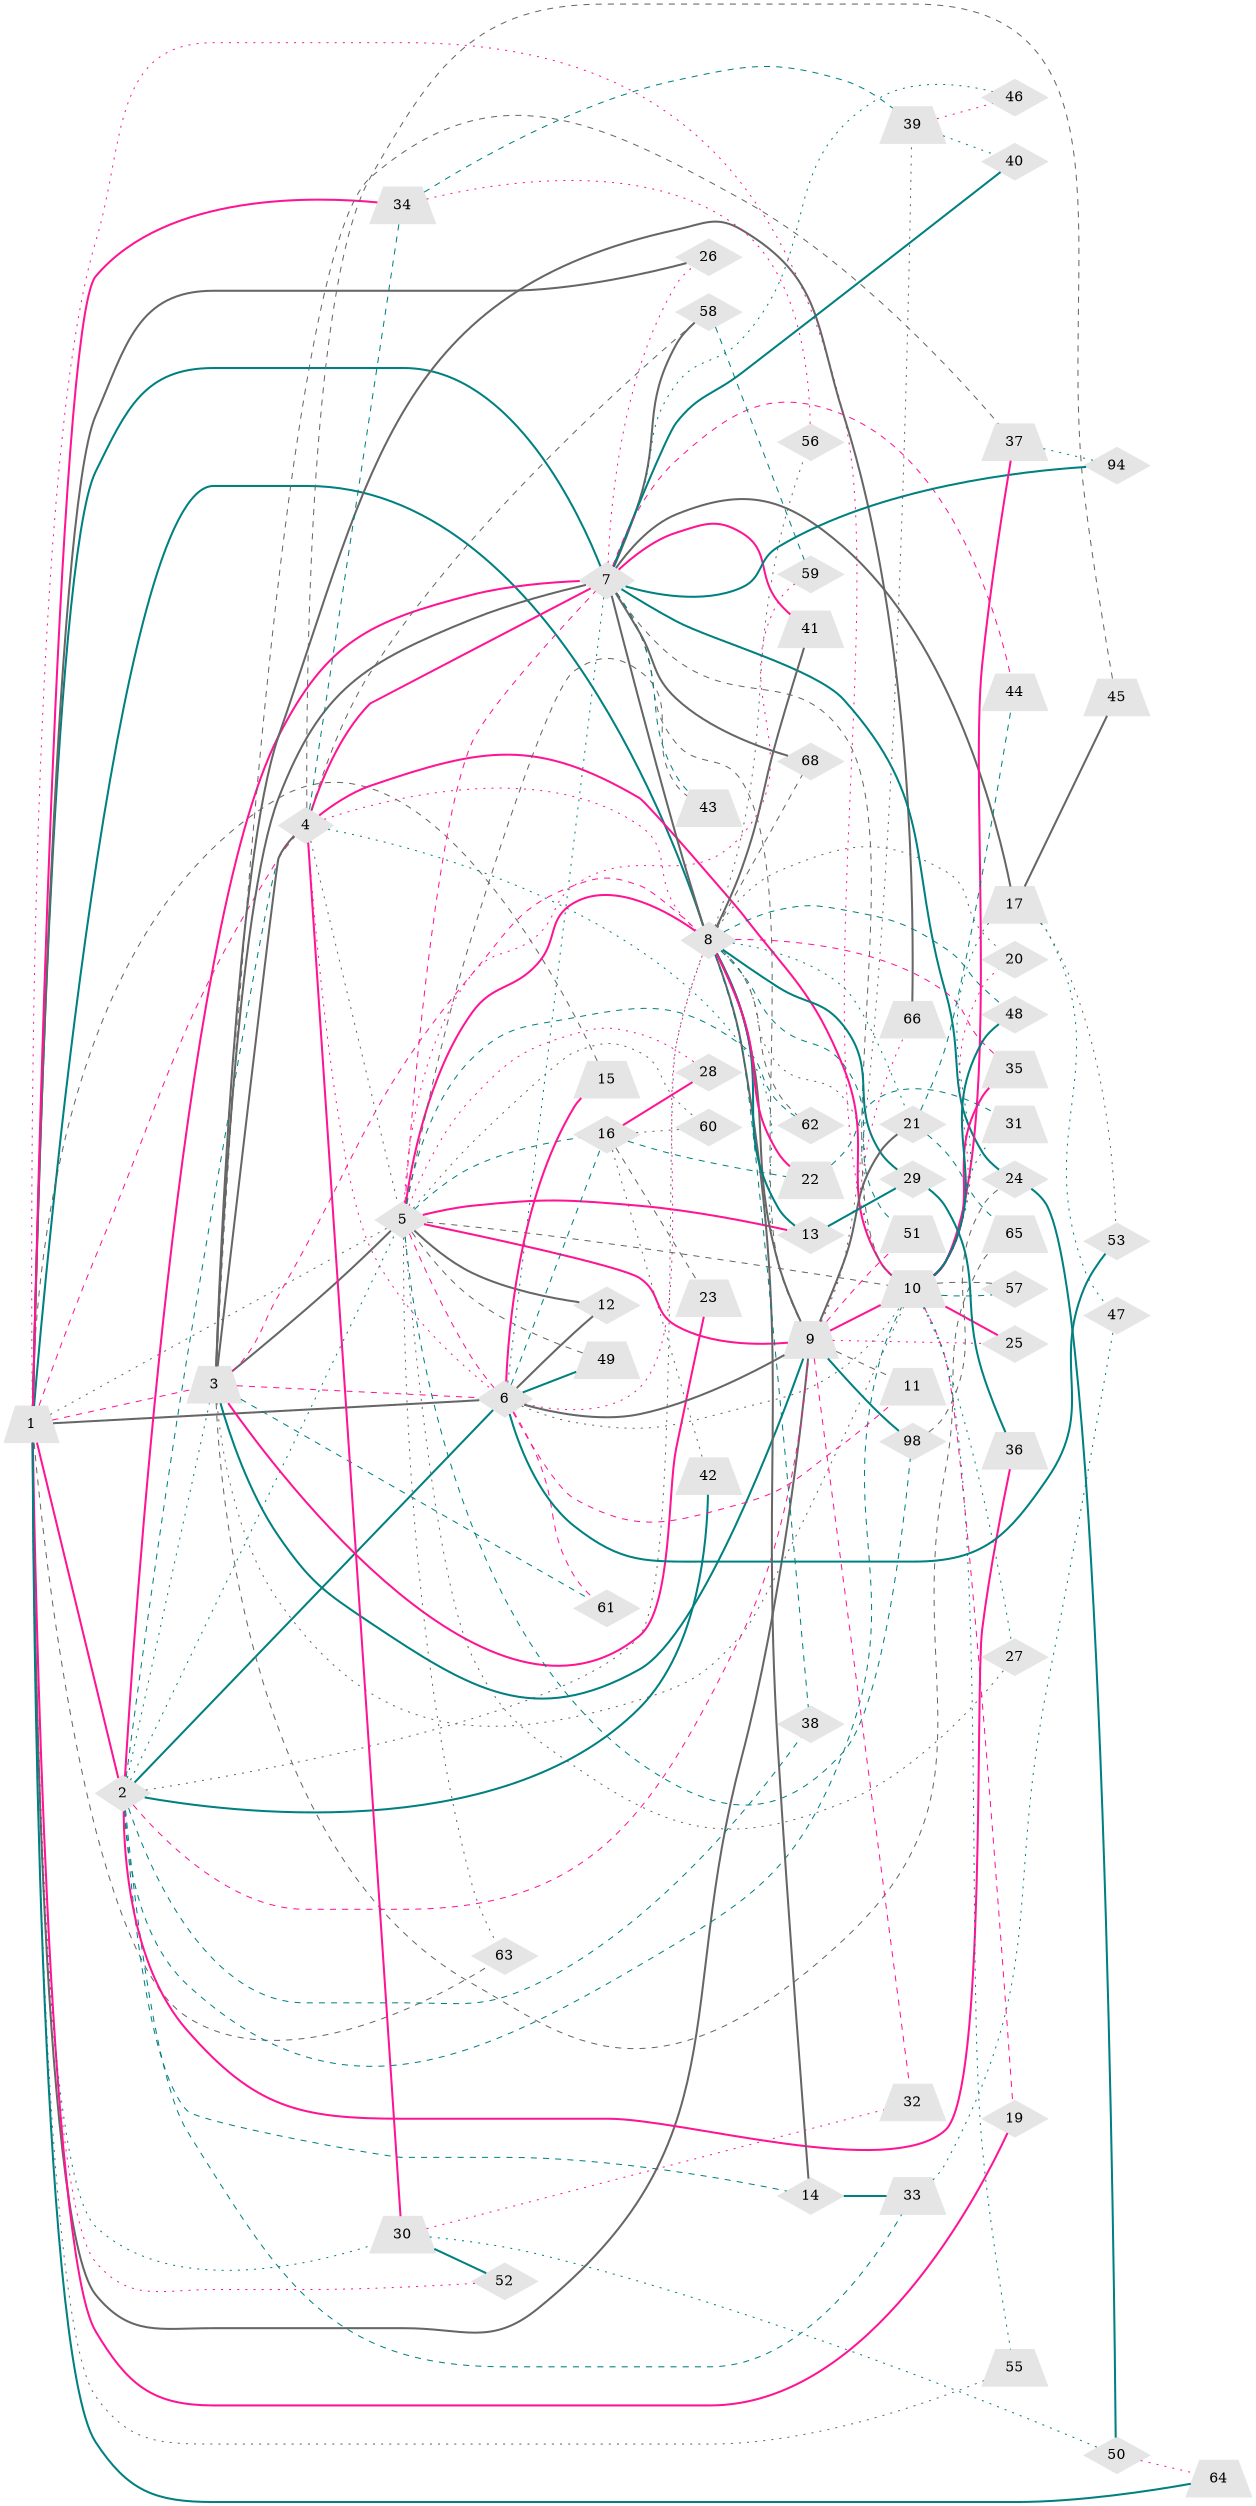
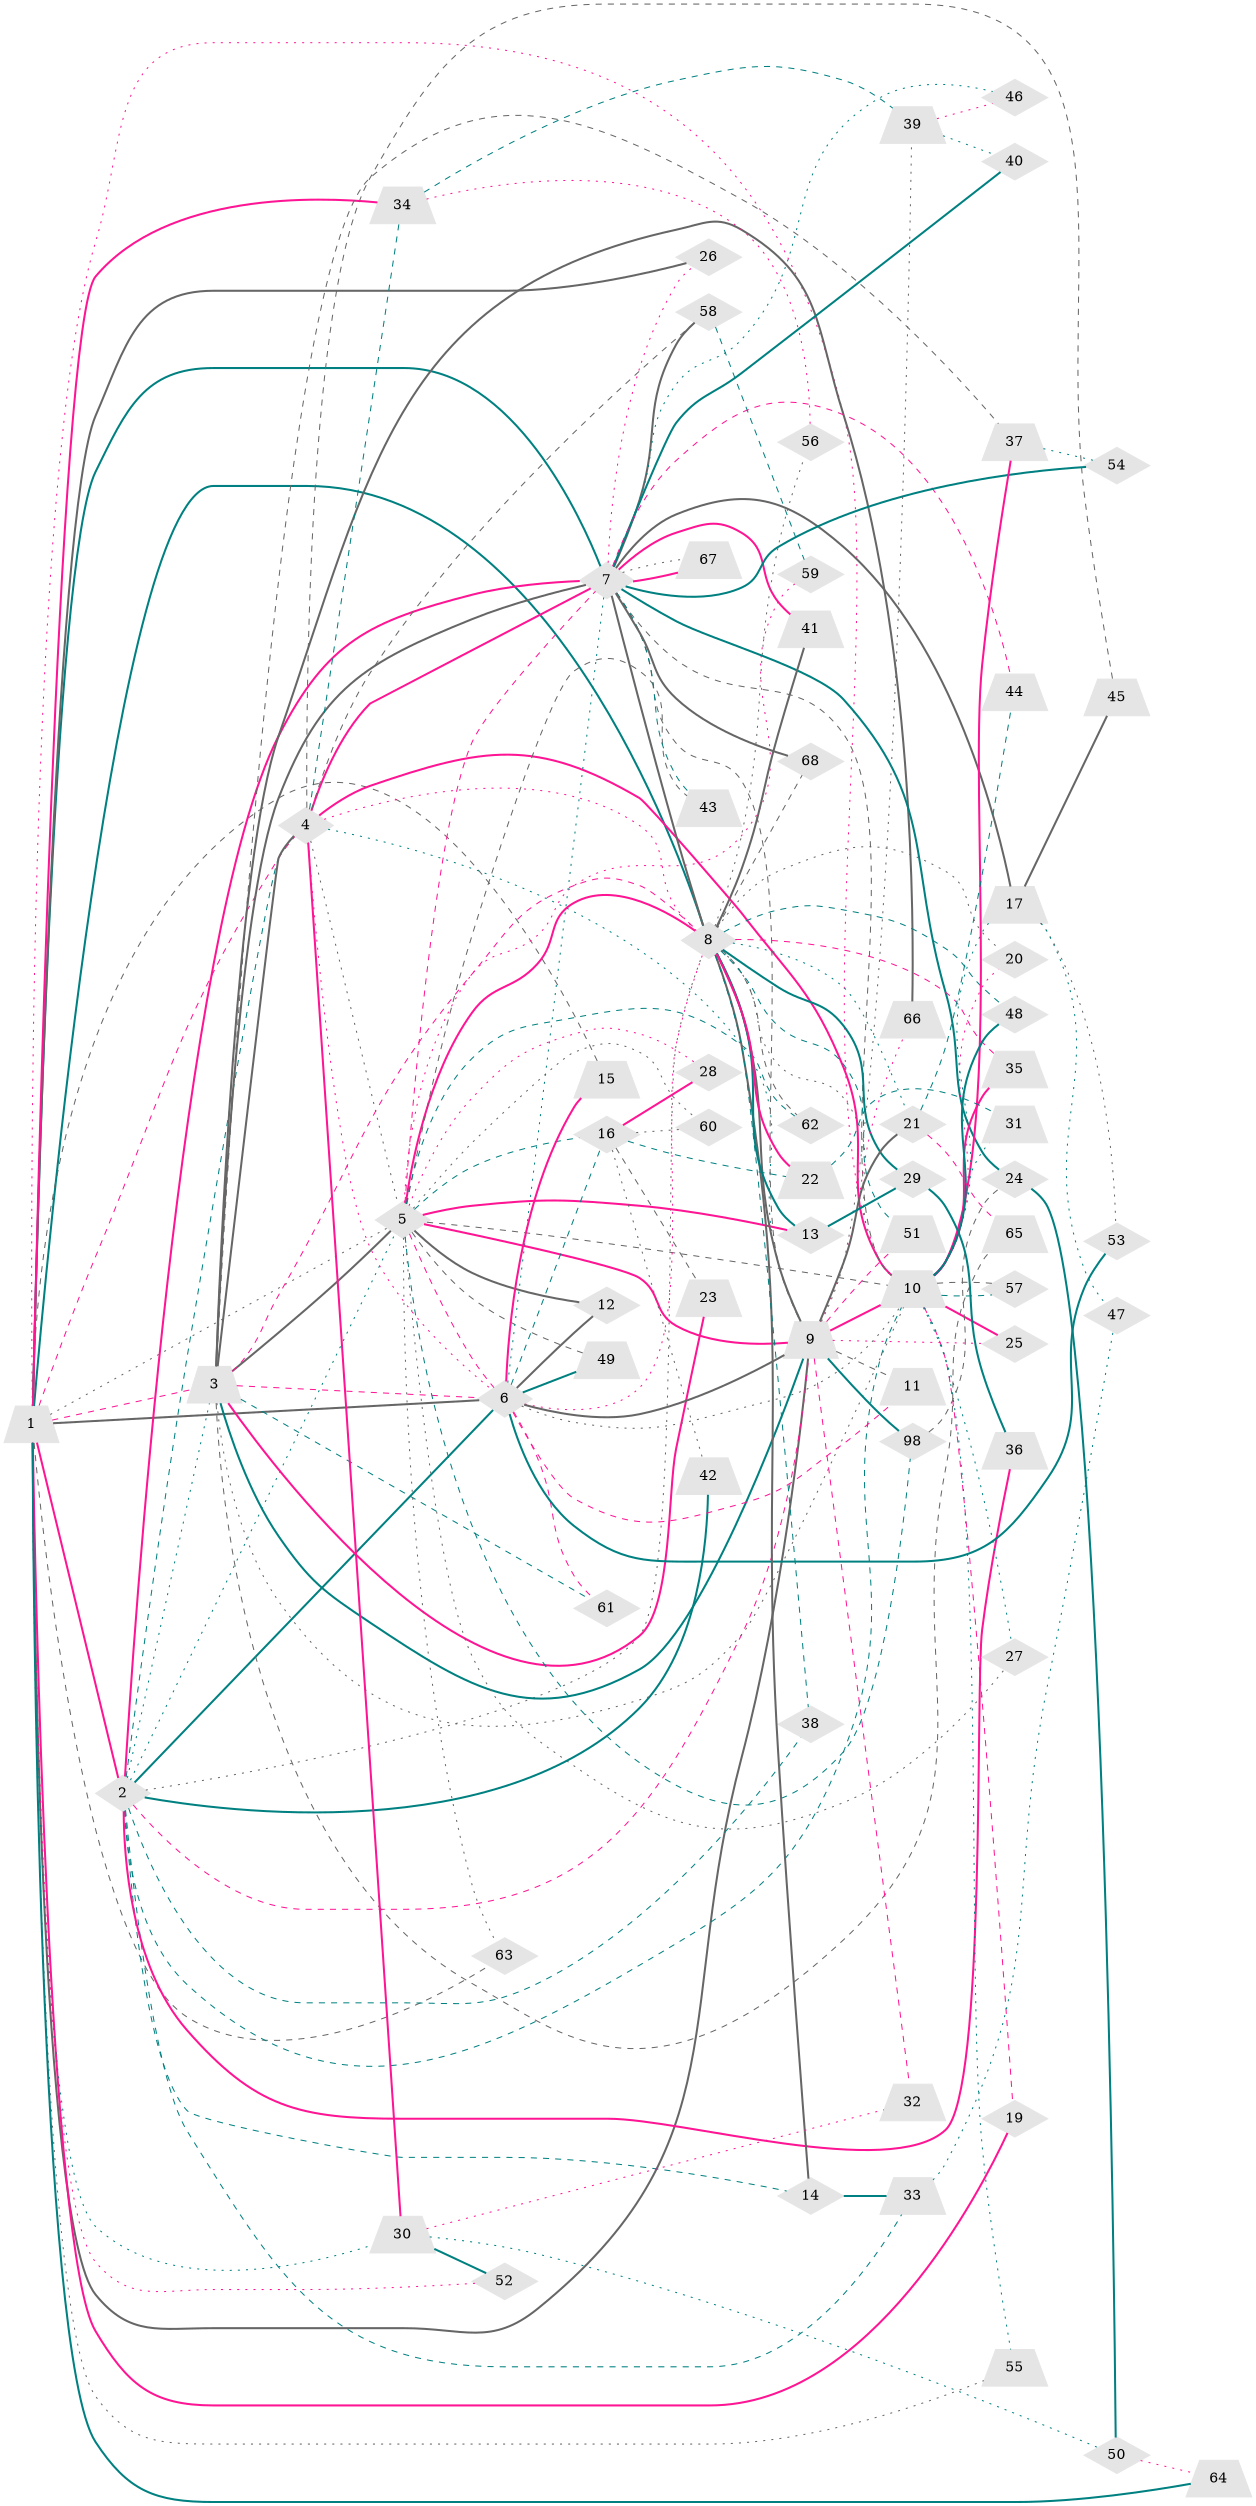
  graph {
    rankdir=LR
    node [color=gray90 shape=diamond style=filled]
    edge [color=teal style=bold]
    1 [shape=trapezium]
    2
    3 [shape=trapezium]
    4
    5
    6
    7
    8
    9 [shape=trapezium]
    10 [shape=trapezium]
    15 [shape=trapezium]
    19
    26
    30 [shape=trapezium]
    34 [shape=trapezium]
    52
    55 [shape=trapezium]
    63
    64 [shape=trapezium]
    14
    33 [shape=trapezium]
    36 [shape=trapezium]
    38
    42 [shape=trapezium]
    23 [shape=trapezium]
    37 [shape=trapezium]
    61
    65 [shape=trapezium]
    66 [shape=trapezium]
    45 [shape=trapezium]
    58
    12
    13
    16
    n35 [label=98]
    27
    28
    43 [shape=trapezium]
    49 [shape=trapezium]
    59
    60
    62
    11 [shape=trapezium]
    53
    17 [shape=trapezium]
    24
    40
    41 [shape=trapezium]
    44 [shape=trapezium]
    46
-   54 [label=94]
+   54
+   67 [shape=trapezium]
    68
    20
    21
    22 [shape=trapezium]
    29
    35 [shape=trapezium]
    48
    51 [shape=trapezium]
    56
    25
    32 [shape=trapezium]
    39 [shape=trapezium]
    31 [shape=trapezium]
    57
    50
    47
    1 -- 2 [color=deeppink]
    1 -- 3 [color=deeppink style=dashed]
    1 -- 4 [color=deeppink style=dashed]
    1 -- 5 [color=gray40 style=dotted]
    1 -- 6 [color=gray40]
    1 -- 7
    1 -- 8
    1 -- 9 [color=gray40]
    1 -- 10 [color=deeppink style=dotted]
    1 -- 15 [color=gray40 style=dashed]
    1 -- 19 [color=deeppink]
    1 -- 26 [color=gray40]
    1 -- 30 [style=dotted]
    1 -- 34 [color=deeppink]
    1 -- 52 [color=deeppink style=dotted]
    1 -- 55 [color=gray40 style=dotted]
    1 -- 63 [color=gray40 style=dashed]
    1 -- 64
    2 -- 3 [style=dotted]
    2 -- 4 [style=dashed]
    2 -- 5 [style=dotted]
    2 -- 6
    2 -- 7 [color=deeppink]
    2 -- 8 [color=gray40 style=dotted]
    2 -- 9 [color=deeppink style=dashed]
    2 -- 10 [style=dashed]
    2 -- 14 [style=dashed]
    2 -- 33 [style=dashed]
    2 -- 36 [color=deeppink]
    2 -- 38 [style=dashed]
    2 -- 42
    3 -- 4 [color=gray40]
    3 -- 5 [color=gray40]
    3 -- 6 [color=deeppink style=dashed]
    3 -- 7 [color=gray40]
    3 -- 8 [color=deeppink style=dashed]
    3 -- 9
    3 -- 10 [color=gray40 style=dotted]
    3 -- 23 [color=deeppink]
    3 -- 37 [color=gray40 style=dashed]
    3 -- 61 [style=dashed]
    3 -- 65 [color=gray40 style=dashed]
    3 -- 66 [color=gray40]
    4 -- 5 [color=gray40 style=dotted]
    4 -- 6 [color=deeppink style=dotted]
    4 -- 7 [color=deeppink]
    4 -- 8 [color=deeppink style=dotted]
    4 -- 9 [style=dotted]
    4 -- 10 [color=deeppink]
    4 -- 30 [color=deeppink]
    4 -- 34 [style=dashed]
    4 -- 45 [color=gray40 style=dashed]
    4 -- 58 [color=gray40 style=dashed]
    5 -- 6 [color=deeppink style=dashed]
    5 -- 7 [color=deeppink style=dashed]
    5 -- 8 [color=deeppink]
    5 -- 9 [color=deeppink]
    5 -- 10 [color=gray40 style=dashed]
    5 -- 63 [color=gray40 style=dotted]
    5 -- 12 [color=gray40]
    5 -- 13 [color=deeppink]
    5 -- 16 [style=dashed]
    5 -- n35 [style=dashed]
    5 -- 27 [color=gray40 style=dotted]
    5 -- 28 [color=deeppink style=dotted]
    5 -- 43 [color=gray40 style=dashed]
    5 -- 49 [color=gray40 style=dashed]
    5 -- 59 [color=deeppink style=dotted]
    5 -- 60 [color=gray40 style=dotted]
    5 -- 62 [style=dashed]
    6 -- 7 [style=dotted]
    6 -- 8 [color=deeppink style=dotted]
    6 -- 9 [color=gray40]
    6 -- 10 [color=gray40 style=dotted]
    6 -- 15 [color=deeppink]
    6 -- 61 [color=deeppink style=dashed]
    6 -- 12 [color=gray40]
    6 -- 16 [style=dashed]
    6 -- 49
    6 -- 11 [color=deeppink style=dashed]
    6 -- 53
    7 -- 8 [color=gray40]
    7 -- 9 [color=gray40 style=dashed]
    7 -- 10 [color=gray40 style=dashed]
    7 -- 26 [color=deeppink style=dotted]
    7 -- 58 [color=gray40]
    7 -- 43 [style=dashed]
    7 -- 17 [color=gray40]
    7 -- 24
    7 -- 40
    7 -- 41 [color=deeppink]
    7 -- 44 [color=deeppink style=dashed]
    7 -- 46 [style=dotted]
    7 -- 54
+   7 -- 67 [color=deeppink]
+   7 -- 67 [color=gray40 style=dotted]
    7 -- 68 [color=gray40]
    8 -- 9 [color=gray40]
    8 -- 10 [color=gray40 style=dotted]
    8 -- 14 [color=gray40]
    8 -- 38 [style=dashed]
    8 -- 13
    8 -- 62 [color=gray40 style=dashed]
    8 -- 41 [color=gray40]
    8 -- 68 [color=gray40 style=dashed]
    8 -- 20 [color=gray40 style=dotted]
    8 -- 21 [style=dotted]
    8 -- 22 [color=deeppink]
    8 -- 29
    8 -- 35 [color=deeppink style=dashed]
    8 -- 48 [style=dashed]
    8 -- 51 [style=dashed]
    8 -- 56 [color=gray40 style=dotted]
    9 -- 10 [color=deeppink]
    9 -- 66 [color=deeppink style=dotted]
    9 -- n35
    9 -- 11 [color=gray40 style=dashed]
    9 -- 21 [color=gray40]
    9 -- 51 [color=deeppink style=dashed]
    9 -- 25 [color=deeppink style=dotted]
    9 -- 32 [color=deeppink style=dashed]
    9 -- 39 [color=gray40 style=dotted]
    10 -- 19 [color=deeppink style=dashed]
    10 -- 55 [style=dotted]
    10 -- 37 [color=deeppink]
    10 -- 27 [style=dotted]
    10 -- 17 [style=dotted]
    10 -- 20 [color=deeppink style=dotted]
    10 -- 35 [color=deeppink]
    10 -- 48
    10 -- 25 [color=deeppink]
    10 -- 31 [style=dotted]
    10 -- 57 [style=dashed]
    10 -- 57 [color=gray40 style=dashed]
    30 -- 52
    30 -- 32 [color=deeppink style=dotted]
    30 -- 50 [style=dotted]
    34 -- 56 [color=deeppink style=dotted]
    34 -- 39 [style=dashed]
    14 -- 33
    33 -- 47 [style=dotted]
    37 -- 54 [style=dotted]
    58 -- 59 [style=dashed]
    13 -- 29
    16 -- 42 [color=gray40 style=dotted]
    16 -- 23 [color=gray40 style=dashed]
    16 -- 28 [color=deeppink]
    16 -- 60 [color=gray40 style=dotted]
    16 -- 22 [style=dashed]
    n35 -- 24 [color=gray40 style=dashed]
    17 -- 45 [color=gray40]
    17 -- 53 [color=gray40 style=dotted]
    17 -- 47 [style=dotted]
    24 -- 50
-   21 -- 65 [style=dashed]
+   21 -- 65 [color=deeppink style=dashed]
    21 -- 44 [style=dashed]
    22 -- 31 [style=dashed]
    29 -- 36
    39 -- 40 [style=dotted]
    39 -- 46 [color=deeppink style=dotted]
    50 -- 64 [color=deeppink style=dotted]
  }
